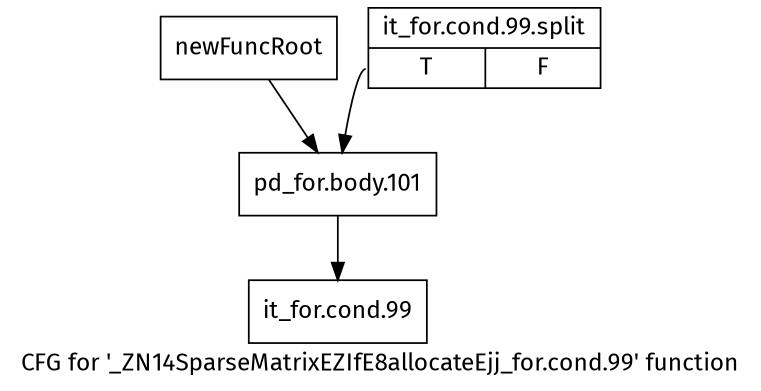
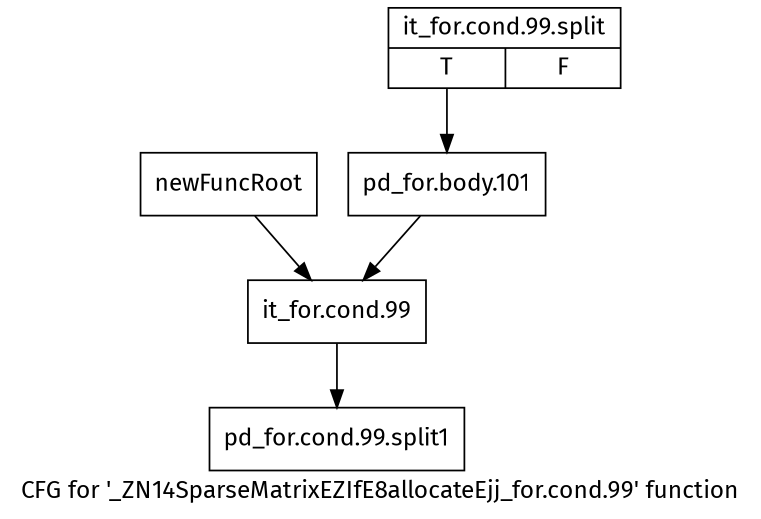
  digraph {
    fontname="Fira Sans"
    label="CFG for '_ZN14SparseMatrixEZIfE8allocateEjj_for.cond.99' function"
    node [fontname="Fira Sans" shape=record]
    edge [fontname="Fira Sans"]
    n1 [label="{newFuncRoot}"]
    n2 [label="{it_for.cond.99}"]
+   n3 [label="{pd_for.cond.99.split1}"]
    n4 [label="{it_for.cond.99.split|{<s0>T|<s1>F}}"]
    n5 [label="{pd_for.body.101}"]
-   n1 -> n5
+   n1 -> n2
+   n2 -> n3
    n4 -> n5 [tailport=s0]
    n5 -> n2
  }
